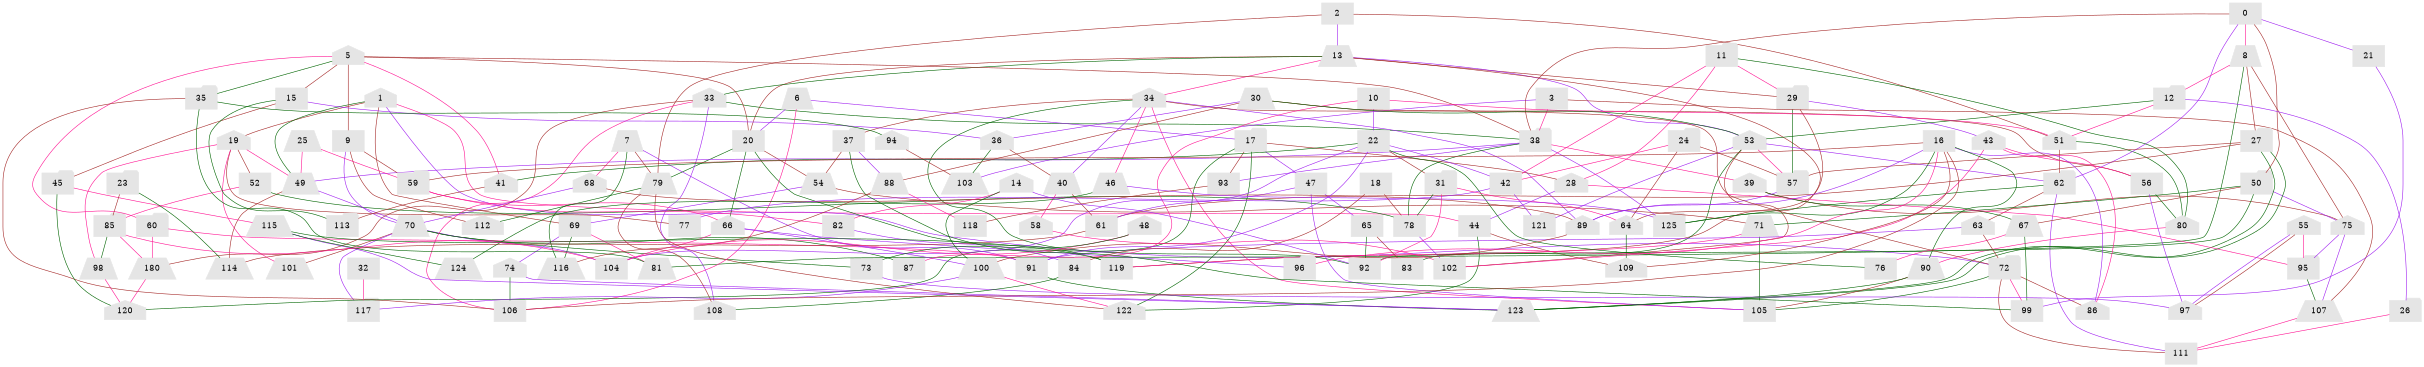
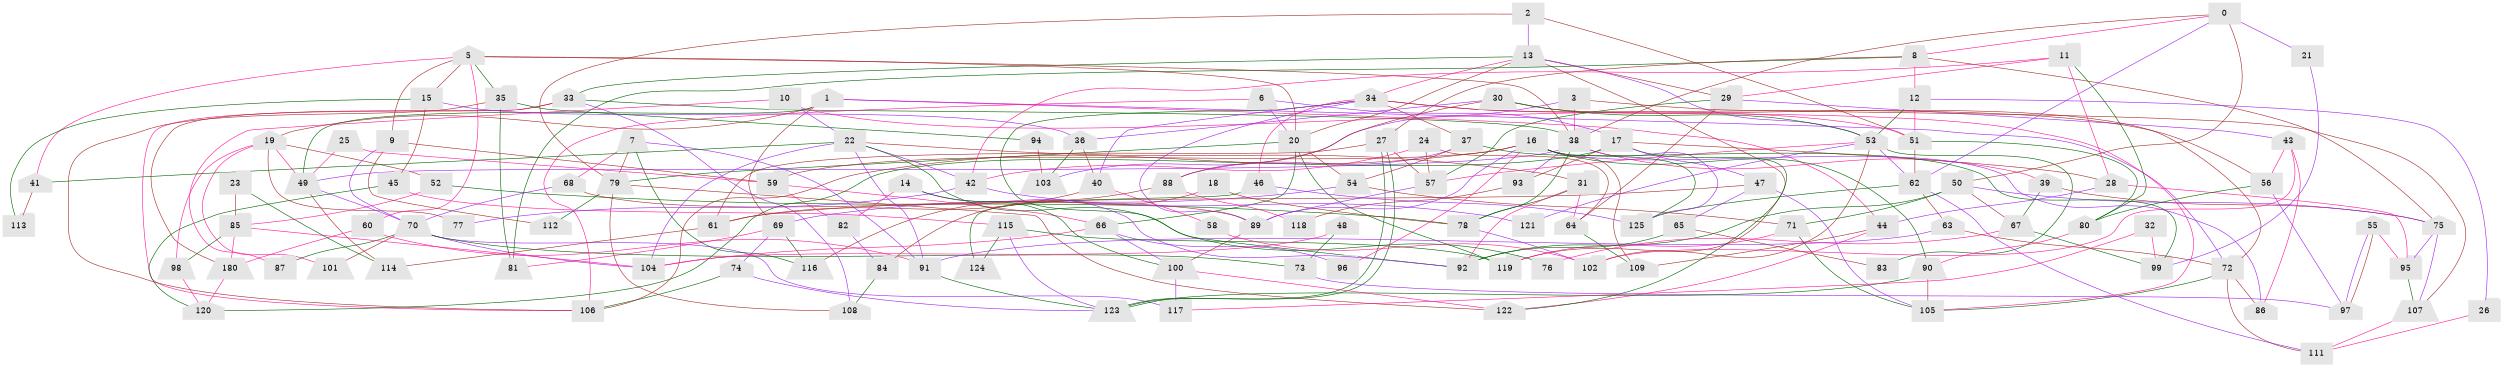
  graph {
    node [color=gray90 shape=box style=filled]
    edge [color=brown]
    1 [shape=house]
    19 [shape=house]
    44
    49 [shape=trapezium]
    69
    72 [shape=folder]
    52
    77
    98 [shape=trapezium]
    101 [shape=trapezium]
    109 [shape=house]
    122 [shape=house]
    70 [shape=trapezium]
    114 [shape=trapezium]
    116 [shape=trapezium]
    81 [shape=trapezium]
    74 [shape=house]
    86 [shape=house]
    111
    105
    2
    13 [shape=trapezium]
    51 [shape=house]
    79 [shape=trapezium]
    20
    29 [shape=folder]
    53 [shape=house]
    33 [shape=house]
    34 [shape=house]
    119 [shape=folder]
    62 [shape=folder]
    80 [shape=house]
    112 [shape=house]
    108 [shape=house]
    3
    38 [shape=folder]
    103 [shape=trapezium]
    107 [shape=trapezium]
    125 [shape=folder]
    93
    78
    39 [shape=house]
    n43 [label=0]
    8 [shape=trapezium]
    21
    50 [shape=folder]
    12 [shape=folder]
    27 [shape=folder]
    75 [shape=house]
    99 [shape=folder]
    92 [shape=folder]
    67 [shape=trapezium]
    71 [shape=trapezium]
    63 [shape=house]
    5 [shape=house]
    9
    15
    35 [shape=folder]
    41 [shape=house]
    60 [shape=folder]
    59 [shape=folder]
    36 [shape=house]
    45 [shape=folder]
    113 [shape=folder]
    54 [shape=trapezium]
    66 [shape=house]
    106
    94 [shape=house]
    91
    n70 [label=180 shape=trapezium]
    6 [shape=trapezium]
    17 [shape=folder]
    28 [shape=house]
    47
    120 [shape=house]
    7 [shape=trapezium]
    68 [shape=house]
    89 [shape=house]
    123 [shape=trapezium]
    26 [shape=folder]
    57 [shape=folder]
    61
    95 [shape=folder]
    82
    87 [shape=folder]
    104
    117 [shape=folder]
    73
    10
    22
    42
    31 [shape=folder]
    76
    11 [shape=folder]
    64 [shape=house]
    43 [shape=house]
    121 [shape=folder]
    90 [shape=trapezium]
    102 [shape=folder]
    83
    37 [shape=folder]
    40 [shape=trapezium]
    46 [shape=trapezium]
    56
    14 [shape=house]
    100 [shape=trapezium]
    84 [shape=folder]
    115 [shape=trapezium]
    16
    96 [shape=folder]
    65
    118
    18
    85 [shape=folder]
    23 [shape=folder]
    24 [shape=folder]
    25 [shape=trapezium]
    30 [shape=trapezium]
    88 [shape=trapezium]
    32
    58 [shape=house]
    124 [shape=trapezium]
    97 [shape=house]
    48 [shape=house]
    55 [shape=house]
    1 -- 19
    1 -- 44 [color=deeppink]
    1 -- 49 [color=darkgreen]
    1 -- 69
    1 -- 72 [color=purple]
    19 -- 49 [color=deeppink]
    19 -- 52
    19 -- 77
    19 -- 98 [color=deeppink]
    19 -- 101 [color=deeppink]
    44 -- 109
-   44 -- 122 [color=darkgreen]
+   44 -- 122 [color=deeppink]
    49 -- 70 [color=purple]
    49 -- 114
    69 -- 116 [color=darkgreen]
    69 -- 81 [color=deeppink]
    69 -- 74 [color=purple]
    72 -- 86
    72 -- 111
    72 -- 105 [color=darkgreen]
    52 -- 78 [color=darkgreen]
    52 -- 85 [color=deeppink]
    98 -- 120 [color=deeppink]
    70 -- 101
    70 -- 87 [color=darkgreen]
    70 -- 104 [color=purple]
    70 -- 117 [color=purple]
    70 -- 73 [color=darkgreen]
    74 -- 106 [color=darkgreen]
    74 -- 123 [color=purple]
    2 -- 13 [color=purple]
    2 -- 51
    2 -- 79
    13 -- 20
    13 -- 29
    13 -- 53 [color=purple]
    13 -- 33 [color=darkgreen]
    13 -- 34 [color=deeppink]
    13 -- 119
    51 -- 62
    51 -- 80 [color=darkgreen]
    79 -- 122
    79 -- 112 [color=darkgreen]
    79 -- 108
    20 -- 79 [color=darkgreen]
    20 -- 119 [color=darkgreen]
    20 -- 54
    20 -- 66 [color=darkgreen]
    29 -- 57 [color=darkgreen]
    29 -- 64
    29 -- 43 [color=purple]
    53 -- 62 [color=purple]
    53 -- 57 [color=deeppink]
    53 -- 121 [color=purple]
    53 -- 102
    53 -- 83 [color=darkgreen]
    33 -- 108 [color=purple]
    33 -- 38 [color=darkgreen]
    33 -- 106 [color=deeppink]
    33 -- n70
    34 -- 105 [color=deeppink]
    34 -- 92 [color=darkgreen]
    34 -- 89 [color=purple]
    34 -- 37
    34 -- 40 [color=purple]
    34 -- 46 [color=deeppink]
    34 -- 56
    62 -- 111 [color=purple]
    62 -- 125 [color=darkgreen]
    62 -- 63
    80 -- 90 [color=deeppink]
    3 -- 38 [color=deeppink]
    3 -- 103 [color=purple]
    3 -- 107
    38 -- 49 [color=purple]
    38 -- 125 [color=purple]
    38 -- 93 [color=purple]
    38 -- 78 [color=darkgreen]
    38 -- 39 [color=deeppink]
    107 -- 111 [color=deeppink]
    93 -- 118
    78 -- 102 [color=purple]
    39 -- 75
    39 -- 67 [color=darkgreen]
    n43 -- 62 [color=purple]
    n43 -- 38
    n43 -- 8 [color=deeppink]
    n43 -- 21 [color=purple]
    n43 -- 50
    8 -- 81 [color=darkgreen]
    8 -- 12 [color=deeppink]
    8 -- 27
    8 -- 75
    21 -- 99 [color=purple]
    50 -- 75 [color=purple]
    50 -- 92 [color=darkgreen]
    50 -- 67
    50 -- 71 [color=darkgreen]
    12 -- 51 [color=deeppink]
    12 -- 53 [color=darkgreen]
    12 -- 26 [color=purple]
    27 -- 123 [color=darkgreen]
    27 -- 123 [color=darkgreen]
    27 -- 57
    27 -- 61
    75 -- 107 [color=purple]
    75 -- 95 [color=purple]
    67 -- 99 [color=darkgreen]
    67 -- 76 [color=deeppink]
    71 -- 105 [color=darkgreen]
    71 -- 119 [color=deeppink]
    63 -- 72
    63 -- 91 [color=purple]
    5 -- 20
    5 -- 38
    5 -- 9
    5 -- 15
    5 -- 35 [color=darkgreen]
    5 -- 41 [color=deeppink]
    5 -- 60 [color=deeppink]
    9 -- 70 [color=purple]
    9 -- 112
    9 -- 59
    15 -- 36 [color=purple]
    15 -- 45
    15 -- 113 [color=darkgreen]
    35 -- 81 [color=darkgreen]
    35 -- 106
    35 -- 94 [color=darkgreen]
    41 -- 113
    60 -- 91 [color=deeppink]
    60 -- n70 [color=deeppink]
    59 -- 66 [color=deeppink]
    59 -- 82 [color=deeppink]
    36 -- 103 [color=darkgreen]
    36 -- 40
    45 -- 120 [color=darkgreen]
    45 -- 115 [color=deeppink]
    54 -- 69 [color=purple]
    54 -- 71
    66 -- 104 [color=deeppink]
    66 -- 100 [color=purple]
    66 -- 96 [color=purple]
    94 -- 103
    91 -- 123 [color=darkgreen]
    n70 -- 120 [color=deeppink]
    6 -- 20 [color=purple]
    6 -- 106 [color=deeppink]
    6 -- 17 [color=purple]
    17 -- 122 [color=darkgreen]
    17 -- 93
    17 -- 28
    17 -- 47 [color=purple]
    17 -- 120 [color=darkgreen]
    28 -- 44 [color=purple]
    28 -- 95 [color=deeppink]
    47 -- 105 [color=purple]
-   47 -- 61 [color=purple]
+   47 -- 61
    47 -- 65 [color=purple]
    7 -- 116 [color=darkgreen]
    7 -- 79
    7 -- 91 [color=purple]
    7 -- 68 [color=deeppink]
    68 -- 70 [color=purple]
    68 -- 89
    89 -- 100
    26 -- 111 [color=deeppink]
    57 -- 89 [color=purple]
    61 -- 114
    95 -- 107 [color=darkgreen]
    82 -- 84 [color=purple]
    73 -- 97 [color=purple]
    10 -- 51 [color=deeppink]
    10 -- 87 [color=deeppink]
    10 -- 22 [color=purple]
    22 -- 41 [color=darkgreen]
    22 -- 91 [color=purple]
    22 -- 104 [color=purple]
    22 -- 42 [color=purple]
    22 -- 31
    22 -- 76 [color=darkgreen]
    42 -- 77 [color=purple]
    42 -- 121 [color=purple]
    31 -- 78 [color=darkgreen]
    31 -- 92 [color=deeppink]
    31 -- 64 [color=deeppink]
    11 -- 29 [color=deeppink]
    11 -- 80 [color=darkgreen]
    11 -- 28 [color=deeppink]
    11 -- 42 [color=deeppink]
    64 -- 109 [color=darkgreen]
    43 -- 86 [color=deeppink]
    43 -- 102 [color=deeppink]
    43 -- 56 [color=deeppink]
    90 -- 105
    90 -- 123 [color=darkgreen]
    37 -- 99 [color=darkgreen]
    37 -- 54
    37 -- 88 [color=purple]
    40 -- 61
    40 -- 58 [color=deeppink]
    46 -- 125 [color=purple]
    46 -- 124 [color=darkgreen]
    56 -- 80 [color=darkgreen]
    56 -- 97 [color=purple]
    14 -- 92 [color=purple]
    14 -- 82 [color=deeppink]
    14 -- 100 [color=darkgreen]
    100 -- 122 [color=deeppink]
    100 -- 117 [color=purple]
    84 -- 108 [color=darkgreen]
    115 -- 119 [color=darkgreen]
    115 -- 123 [color=purple]
    115 -- 124 [color=darkgreen]
    16 -- 109
    16 -- 86 [color=purple]
    16 -- 125 [color=darkgreen]
    16 -- 59
    16 -- 106
    16 -- 89 [color=purple]
    16 -- 90 [color=darkgreen]
    16 -- 96 [color=deeppink]
    65 -- 92 [color=darkgreen]
    65 -- 83
    18 -- 78
    18 -- 84
    85 -- 98 [color=darkgreen]
    85 -- n70 [color=deeppink]
    85 -- 104 [color=deeppink]
    23 -- 114 [color=darkgreen]
    23 -- 85
    24 -- 57
    24 -- 42 [color=deeppink]
    24 -- 64
    25 -- 49 [color=deeppink]
    25 -- 59 [color=deeppink]
    30 -- 72
    30 -- 53 [color=darkgreen]
    30 -- 36 [color=purple]
    30 -- 88
    88 -- 116
    88 -- 118 [color=deeppink]
-   72 -- 99 [color=deeppink]
+   32 -- 99 [color=deeppink]
    32 -- 117 [color=deeppink]
    58 -- 102 [color=deeppink]
    48 -- 104 [color=deeppink]
    48 -- 73 [color=darkgreen]
    55 -- 95 [color=deeppink]
    55 -- 97 [color=purple]
    55 -- 97
  }
